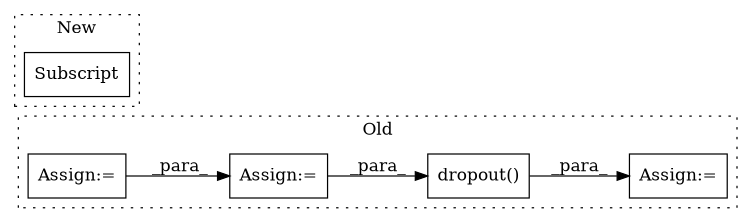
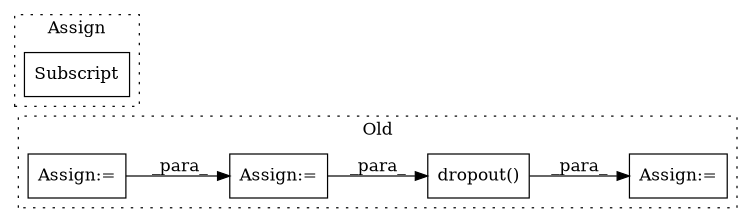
  digraph {
    rankdir=LR
    node [a=68 l=3 shape=box]
    n1 [a=75 l="10,33" label="dropout()" s="2481,2492"]
    n2 [label="Assign:=" s=2478]
    n3 [label="Assign:=" s=2336]
    n4 [label="Assign:=" s=2417]
    n5 [a=63 l="10,0" label=Subscript s="3001,0"]
    subgraph cluster_1 {
      label=Old
      style=dotted
      n1
      n2
      n3
      n4
    }
    subgraph cluster_2 {
-     label=New
+     label=Assign
      style=dotted
      n5
    }
    n1 -> n2 [label=_para_]
    n3 -> n4 [label=_para_]
    n4 -> n1 [label=_para_]
  }
